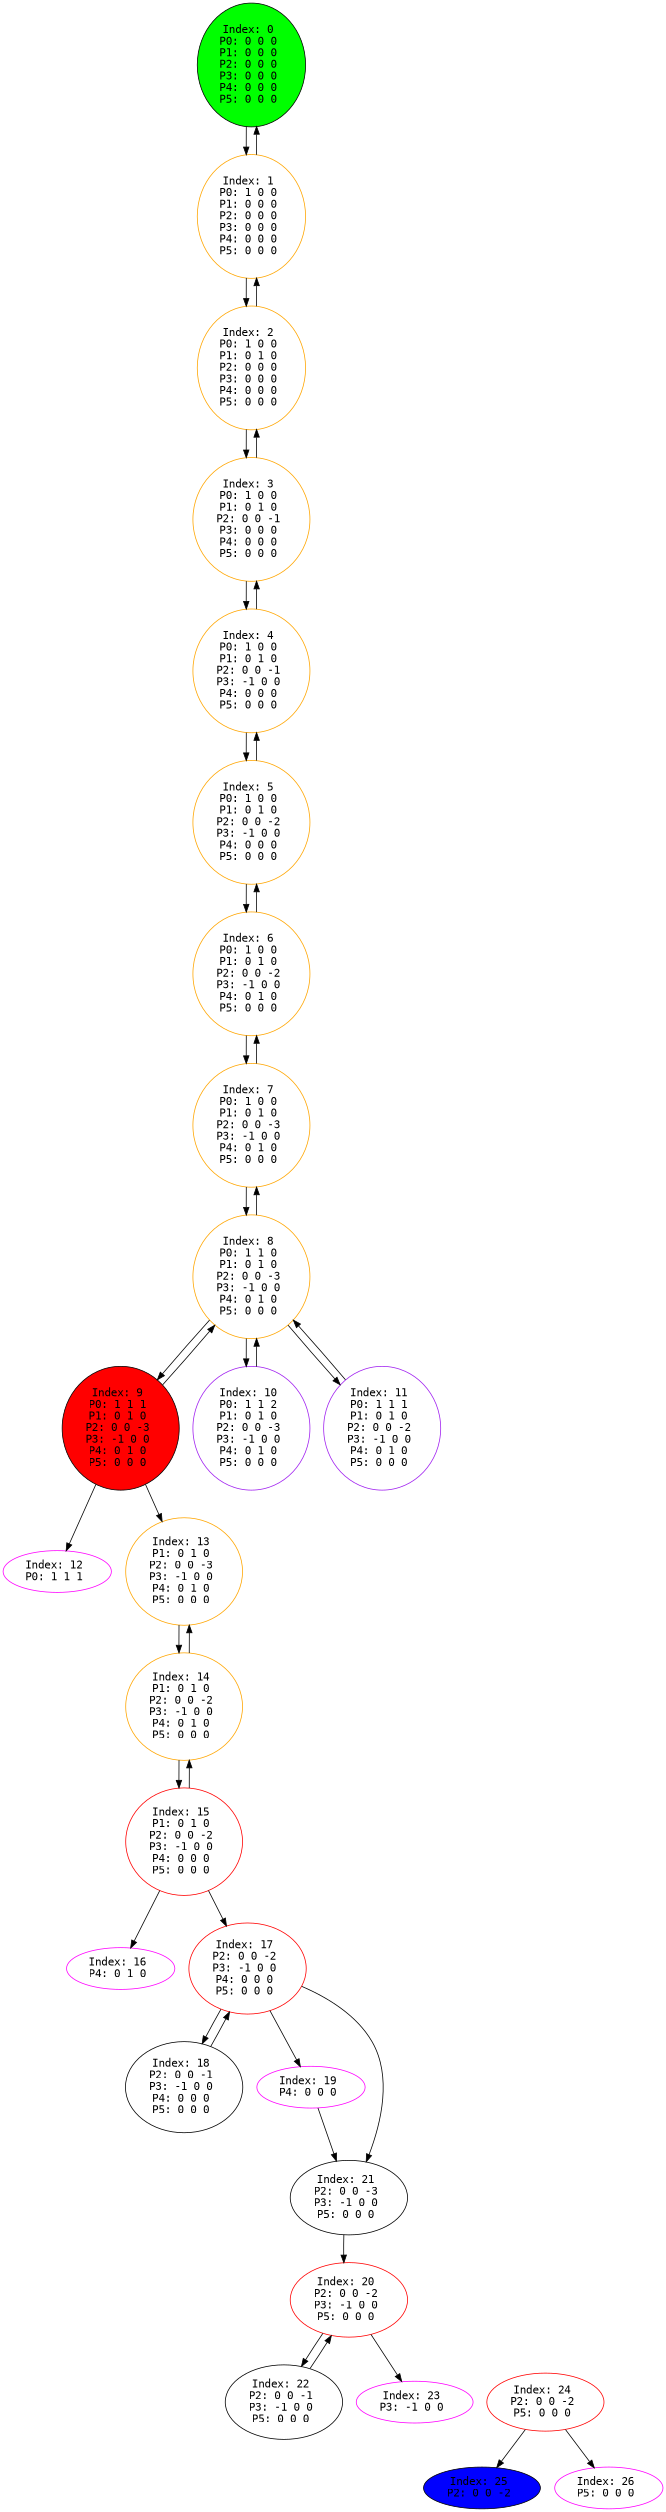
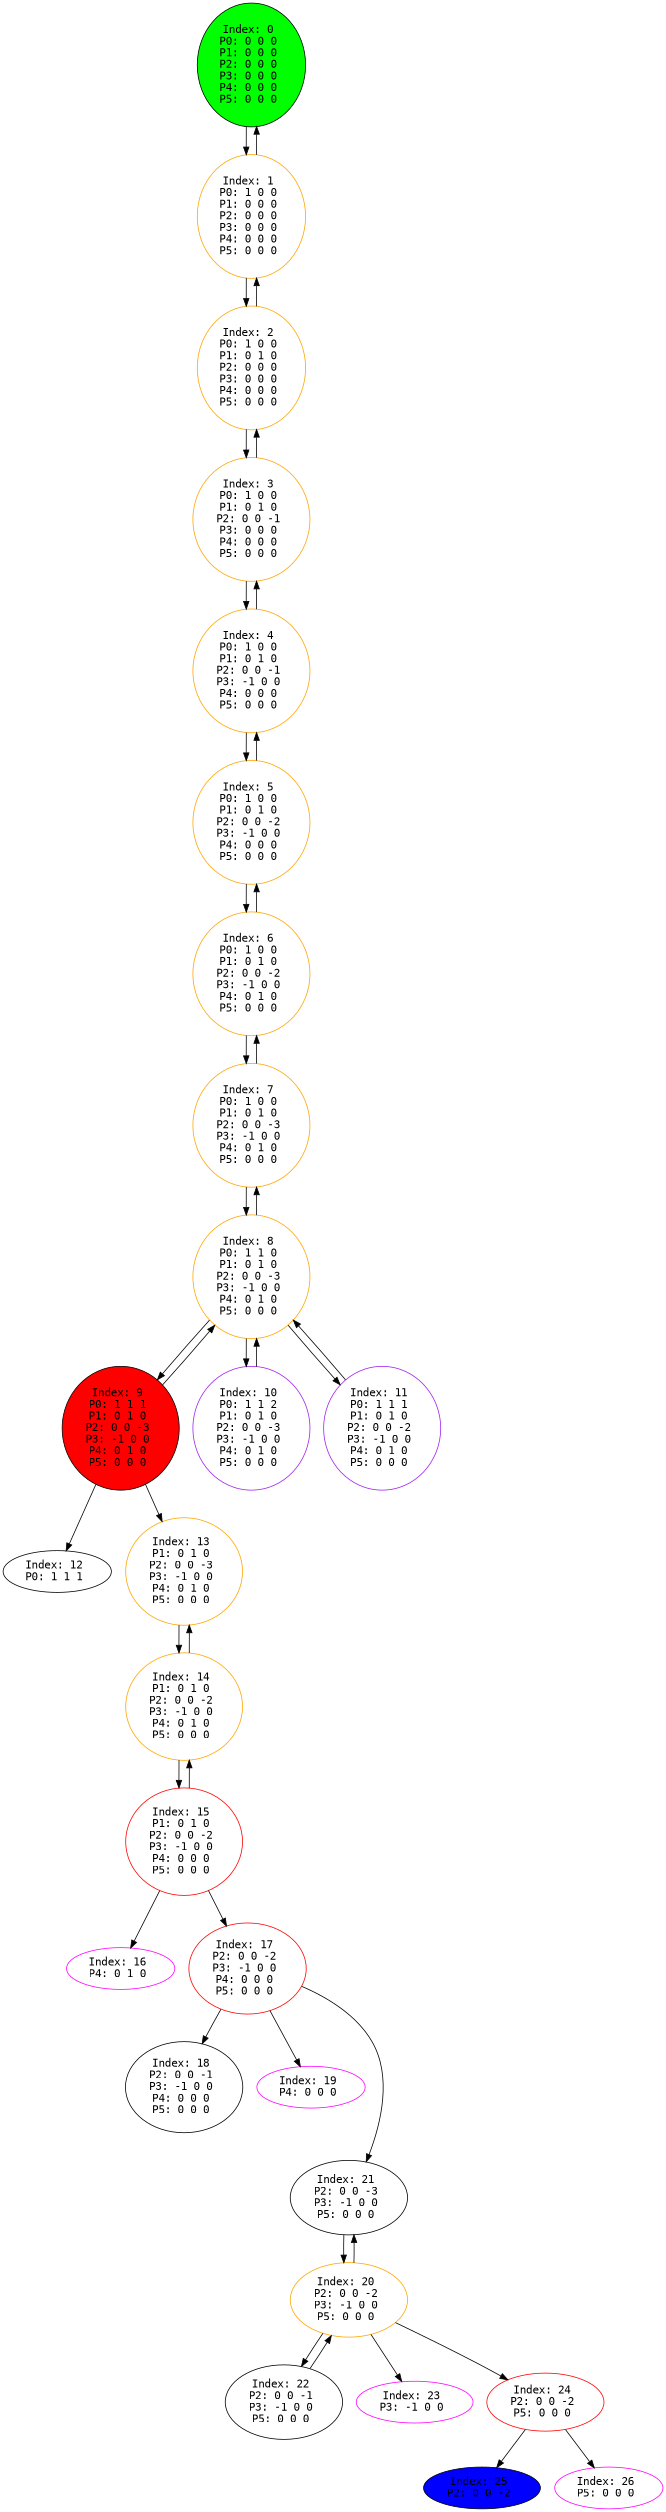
  digraph {
    color=black
    fontname="DejaVu Sans Mono"
    node [fontname="DejaVu Sans Mono" color=orange]
    edge [fontname="DejaVu Sans Mono"]
    n1 [fillcolor=green label="Index: 0 \nP0: 0 0 0 \nP1: 0 0 0 \nP2: 0 0 0 \nP3: 0 0 0 \nP4: 0 0 0 \nP5: 0 0 0 \n" style=filled color=""]
    n2 [label="Index: 1 \nP0: 1 0 0 \nP1: 0 0 0 \nP2: 0 0 0 \nP3: 0 0 0 \nP4: 0 0 0 \nP5: 0 0 0 \n"]
    n3 [label="Index: 2 \nP0: 1 0 0 \nP1: 0 1 0 \nP2: 0 0 0 \nP3: 0 0 0 \nP4: 0 0 0 \nP5: 0 0 0 \n"]
    n4 [label="Index: 3 \nP0: 1 0 0 \nP1: 0 1 0 \nP2: 0 0 -1 \nP3: 0 0 0 \nP4: 0 0 0 \nP5: 0 0 0 \n"]
    n5 [label="Index: 4 \nP0: 1 0 0 \nP1: 0 1 0 \nP2: 0 0 -1 \nP3: -1 0 0 \nP4: 0 0 0 \nP5: 0 0 0 \n"]
    n6 [label="Index: 5 \nP0: 1 0 0 \nP1: 0 1 0 \nP2: 0 0 -2 \nP3: -1 0 0 \nP4: 0 0 0 \nP5: 0 0 0 \n"]
    n7 [label="Index: 6 \nP0: 1 0 0 \nP1: 0 1 0 \nP2: 0 0 -2 \nP3: -1 0 0 \nP4: 0 1 0 \nP5: 0 0 0 \n"]
    n8 [label="Index: 7 \nP0: 1 0 0 \nP1: 0 1 0 \nP2: 0 0 -3 \nP3: -1 0 0 \nP4: 0 1 0 \nP5: 0 0 0 \n"]
    n9 [label="Index: 8 \nP0: 1 1 0 \nP1: 0 1 0 \nP2: 0 0 -3 \nP3: -1 0 0 \nP4: 0 1 0 \nP5: 0 0 0 \n"]
    n10 [fillcolor=red label="Index: 9 \nP0: 1 1 1 \nP1: 0 1 0 \nP2: 0 0 -3 \nP3: -1 0 0 \nP4: 0 1 0 \nP5: 0 0 0 \n" style=filled color=""]
    n11 [color=purple label="Index: 10 \nP0: 1 1 2 \nP1: 0 1 0 \nP2: 0 0 -3 \nP3: -1 0 0 \nP4: 0 1 0 \nP5: 0 0 0 \n"]
    n12 [color=purple label="Index: 11 \nP0: 1 1 1 \nP1: 0 1 0 \nP2: 0 0 -2 \nP3: -1 0 0 \nP4: 0 1 0 \nP5: 0 0 0 \n"]
-   n13 [color=fuchsia label="Index: 12 \nP0: 1 1 1 \n"]
+   n13 [color=black label="Index: 12 \nP0: 1 1 1 \n"]
    n14 [label="Index: 13 \nP1: 0 1 0 \nP2: 0 0 -3 \nP3: -1 0 0 \nP4: 0 1 0 \nP5: 0 0 0 \n"]
    n15 [label="Index: 14 \nP1: 0 1 0 \nP2: 0 0 -2 \nP3: -1 0 0 \nP4: 0 1 0 \nP5: 0 0 0 \n"]
    n16 [color=red label="Index: 15 \nP1: 0 1 0 \nP2: 0 0 -2 \nP3: -1 0 0 \nP4: 0 0 0 \nP5: 0 0 0 \n"]
    n17 [color=fuchsia label="Index: 16 \nP4: 0 1 0 \n"]
    n18 [color=red label="Index: 17 \nP2: 0 0 -2 \nP3: -1 0 0 \nP4: 0 0 0 \nP5: 0 0 0 \n"]
    n19 [label="Index: 18 \nP2: 0 0 -1 \nP3: -1 0 0 \nP4: 0 0 0 \nP5: 0 0 0 \n" color=""]
    n20 [color=fuchsia label="Index: 19 \nP4: 0 0 0 \n"]
    n21 [label="Index: 21 \nP2: 0 0 -3 \nP3: -1 0 0 \nP5: 0 0 0 \n" color=""]
-   n22 [color=red label="Index: 20 \nP2: 0 0 -2 \nP3: -1 0 0 \nP5: 0 0 0 \n"]
+   n22 [label="Index: 20 \nP2: 0 0 -2 \nP3: -1 0 0 \nP5: 0 0 0 \n"]
    n23 [label="Index: 22 \nP2: 0 0 -1 \nP3: -1 0 0 \nP5: 0 0 0 \n" color=""]
    n24 [color=fuchsia label="Index: 23 \nP3: -1 0 0 \n"]
    n25 [color=red label="Index: 24 \nP2: 0 0 -2 \nP5: 0 0 0 \n"]
    n26 [fillcolor=blue label="Index: 25 \nP2: 0 0 -2 \n" style=filled color=""]
    n27 [color=fuchsia label="Index: 26 \nP5: 0 0 0 \n"]
    n1 -> n2
    n2 -> n1
    n2 -> n3
    n3 -> n2
    n3 -> n4
    n4 -> n3
    n4 -> n5
    n5 -> n4
    n5 -> n6
    n6 -> n5
    n6 -> n7
    n7 -> n6
    n7 -> n8
    n8 -> n7
    n8 -> n9
    n9 -> n8
    n9 -> n10
    n9 -> n11
    n9 -> n12
    n10 -> n9
    n10 -> n13
    n10 -> n14
    n11 -> n9
    n12 -> n9
    n14 -> n15
    n15 -> n14
    n15 -> n16
    n16 -> n15
    n16 -> n17
    n16 -> n18
    n18 -> n19
    n18 -> n20
    n18 -> n21
-   n19 -> n18
    n21 -> n22
-   n20 -> n21
+   n22 -> n21
    n22 -> n23
    n22 -> n24
+   n22 -> n25
    n23 -> n22
    n25 -> n26
    n25 -> n27
  }
